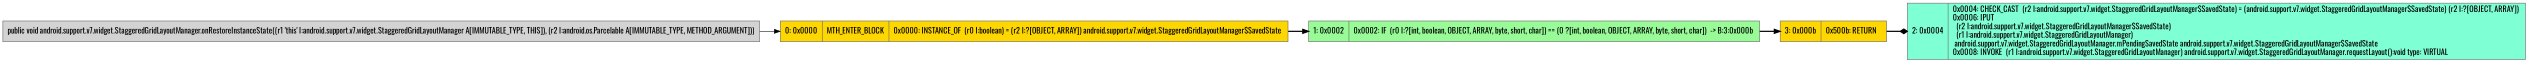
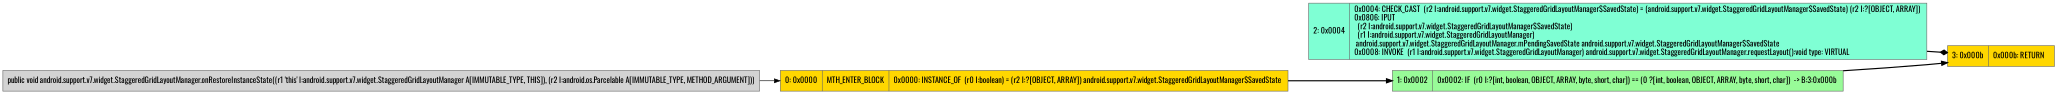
  digraph {
    fontname=Oswald
    rankdir=LR
    node [color=gray40 fillcolor=gold fontname=Oswald shape=record style=filled]
    edge [arrowhead=normal fontname=Oswald style=bold]
    n1 [label="{0\:\ 0x0000|MTH_ENTER_BLOCK\l|0x0000: INSTANCE_OF  (r0 I:boolean) = (r2 I:?[OBJECT, ARRAY]) android.support.v7.widget.StaggeredGridLayoutManager$SavedState \l}"]
    n2 [fillcolor=palegreen label="{1\:\ 0x0002|0x0002: IF  (r0 I:?[int, boolean, OBJECT, ARRAY, byte, short, char]) == (0 ?[int, boolean, OBJECT, ARRAY, byte, short, char])  \-\> B:3:0x000b \l}"]
-   n3 [label="{3\:\ 0x000b|0x500b: RETURN   \l}"]
-   n4 [fillcolor=aquamarine label="{2\:\ 0x0004|0x0004: CHECK_CAST  (r2 I:android.support.v7.widget.StaggeredGridLayoutManager$SavedState) = (android.support.v7.widget.StaggeredGridLayoutManager$SavedState) (r2 I:?[OBJECT, ARRAY]) \l0x0006: IPUT  \l  (r2 I:android.support.v7.widget.StaggeredGridLayoutManager$SavedState)\l  (r1 I:android.support.v7.widget.StaggeredGridLayoutManager)\l android.support.v7.widget.StaggeredGridLayoutManager.mPendingSavedState android.support.v7.widget.StaggeredGridLayoutManager$SavedState \l0x0008: INVOKE  (r1 I:android.support.v7.widget.StaggeredGridLayoutManager) android.support.v7.widget.StaggeredGridLayoutManager.requestLayout():void type: VIRTUAL \l}"]
+   n3 [label="{3\:\ 0x000b|0x000b: RETURN   \l}"]
+   n4 [fillcolor=aquamarine label="{2\:\ 0x0004|0x0004: CHECK_CAST  (r2 I:android.support.v7.widget.StaggeredGridLayoutManager$SavedState) = (android.support.v7.widget.StaggeredGridLayoutManager$SavedState) (r2 I:?[OBJECT, ARRAY]) \l0x0806: IPUT  \l  (r2 I:android.support.v7.widget.StaggeredGridLayoutManager$SavedState)\l  (r1 I:android.support.v7.widget.StaggeredGridLayoutManager)\l android.support.v7.widget.StaggeredGridLayoutManager.mPendingSavedState android.support.v7.widget.StaggeredGridLayoutManager$SavedState \l0x0008: INVOKE  (r1 I:android.support.v7.widget.StaggeredGridLayoutManager) android.support.v7.widget.StaggeredGridLayoutManager.requestLayout():void type: VIRTUAL \l}"]
    n5 [fillcolor=lightgrey label="{public void android.support.v7.widget.StaggeredGridLayoutManager.onRestoreInstanceState((r1 'this' I:android.support.v7.widget.StaggeredGridLayoutManager A[IMMUTABLE_TYPE, THIS]), (r2 I:android.os.Parcelable A[IMMUTABLE_TYPE, METHOD_ARGUMENT])) }"]
    n1 -> n2
    n2 -> n3
-   n3 -> n4 [arrowhead=diamond]
+   n4 -> n3 [arrowhead=diamond]
    n5 -> n1 [style=solid]
  }
